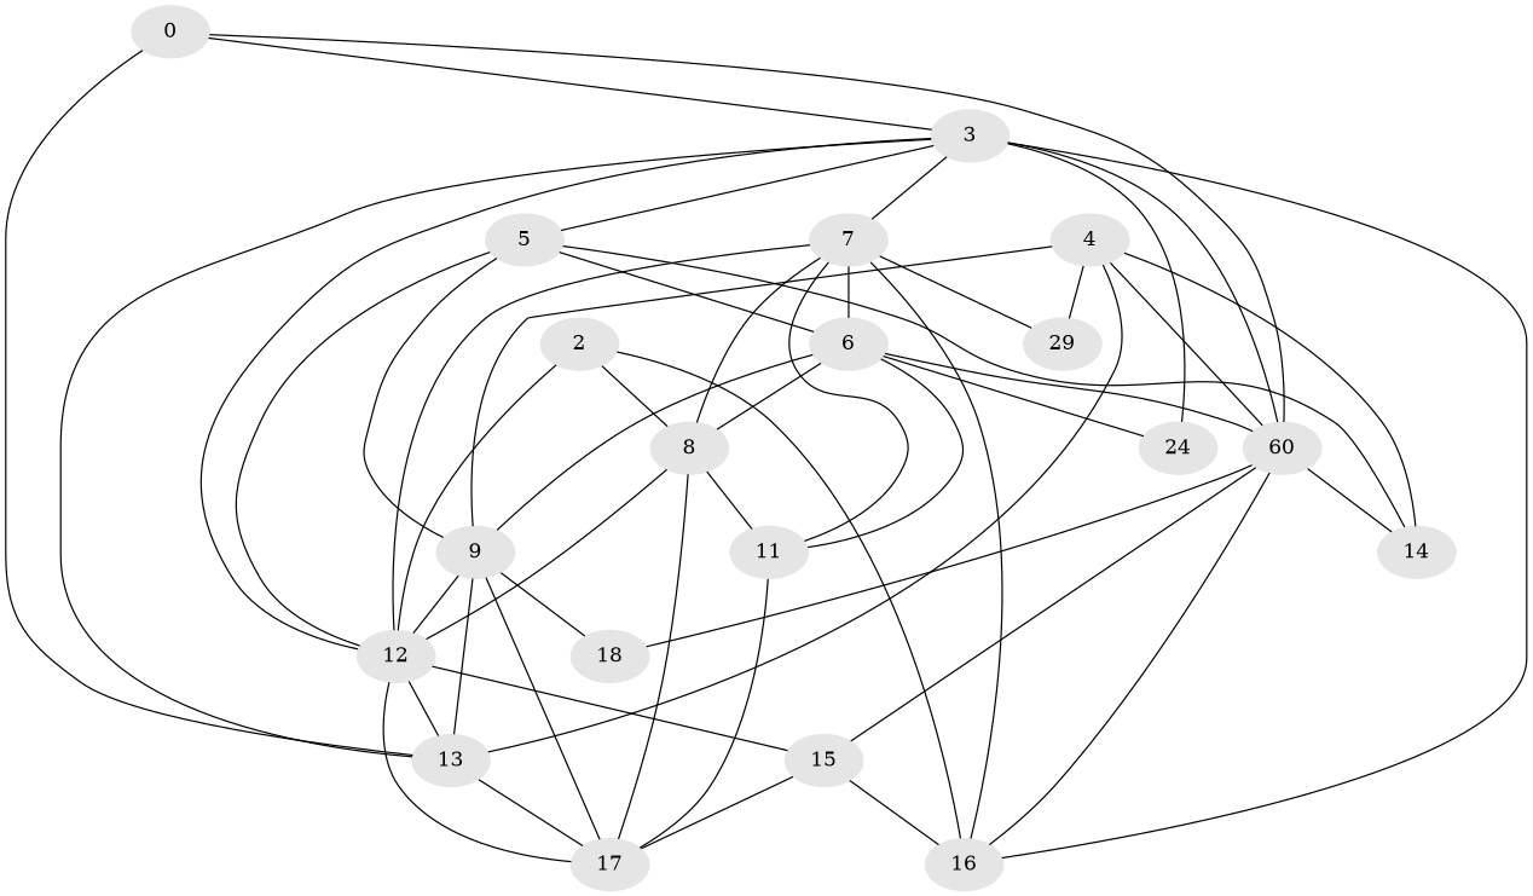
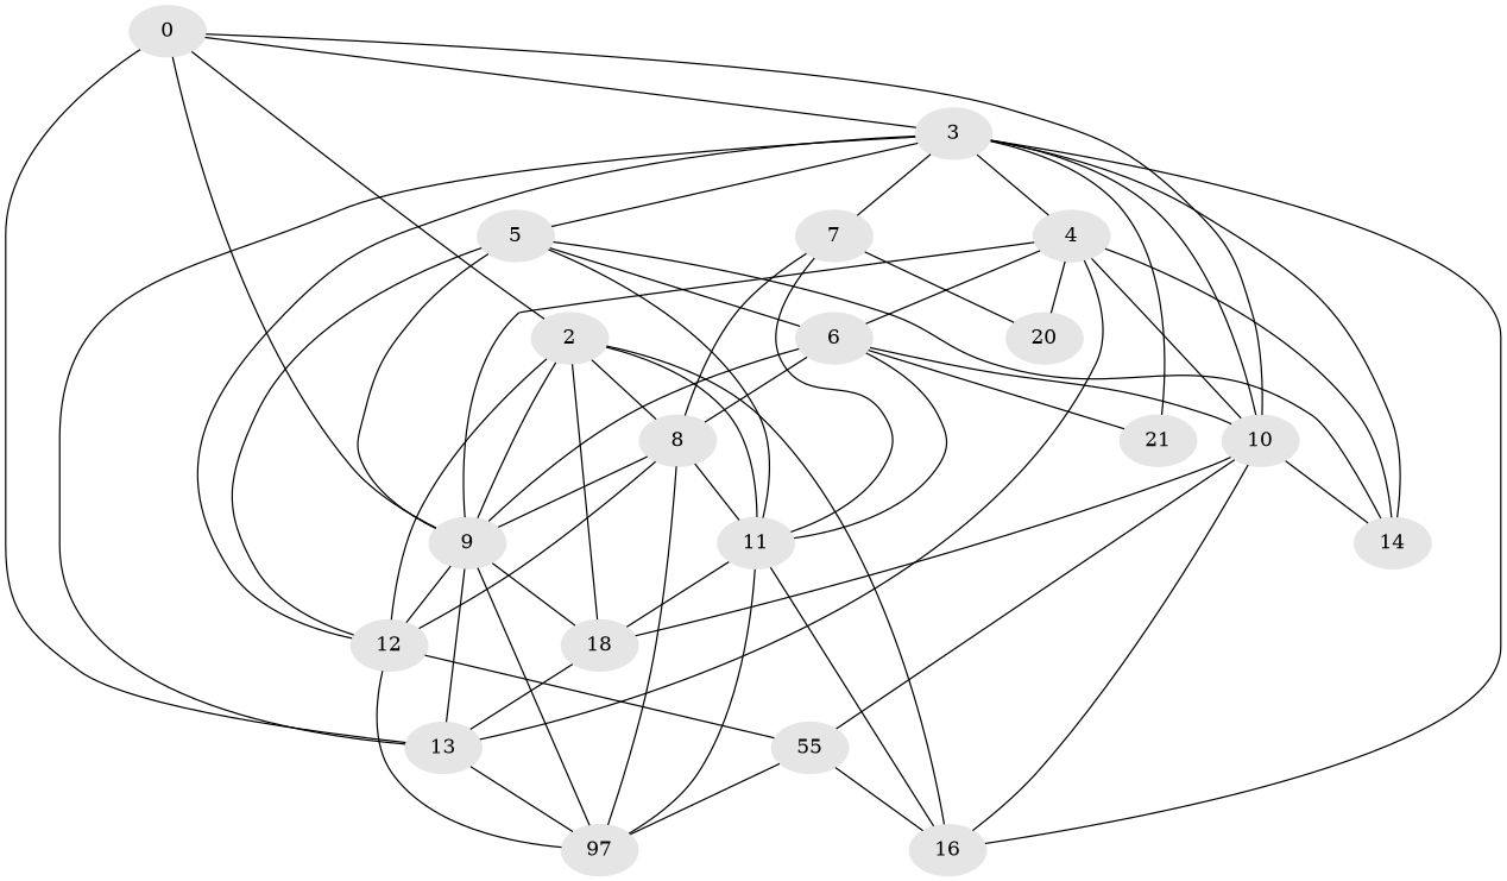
  graph {
    node [color=gray90 style=filled]
    edge [weight=1.0]
    n1 [label=0]
    2
    3
    9
-   10 [label=60]
+   10
    13
    8
    11
    12
    16
    18
    4
    5
    7
    14
-   21 [label=24]
-   17
-   15
+   21
+   17 [label=97]
+   15 [label=55]
    6
-   20 [label=29]
+   20
+   n1 -- 2 [weight=2.0]
    n1 -- 3
+   n1 -- 9
    n1 -- 10
    n1 -- 13 [weight=2.0]
+   2 -- 9
    2 -- 8
+   2 -- 11
    2 -- 12
    2 -- 16 [weight=2.0]
+   2 -- 18 [weight=2.0]
    3 -- 10 [weight=2.0]
    3 -- 13
    3 -- 12 [weight=2.0]
    3 -- 16
+   3 -- 4
    3 -- 5
    3 -- 7
+   3 -- 14
    3 -- 21
    9 -- 13
    9 -- 12 [weight=2.0]
    9 -- 18 [weight=2.0]
    9 -- 17
    10 -- 16
    10 -- 18
    10 -- 14
    10 -- 15
    13 -- 17
+   8 -- 9 [weight=2.0]
    8 -- 11 [weight=2.0]
    8 -- 12 [weight=2.0]
    8 -- 17
-   7 -- 16
+   11 -- 16
+   11 -- 18
    11 -- 17
-   12 -- 13
+   18 -- 13
    12 -- 17
    12 -- 15 [weight=3.0]
    4 -- 9
    4 -- 10
    4 -- 13
    4 -- 14 [weight=2.0]
-   7 -- 6
+   4 -- 6
    4 -- 20
    5 -- 9 [weight=4.0]
+   5 -- 11
    5 -- 12
    5 -- 14
    5 -- 6 [weight=2.0]
    7 -- 8
    7 -- 11
-   7 -- 12
    7 -- 20
    15 -- 16
    15 -- 17
    6 -- 9
    6 -- 10
    6 -- 8
    6 -- 11
    6 -- 21
  }
